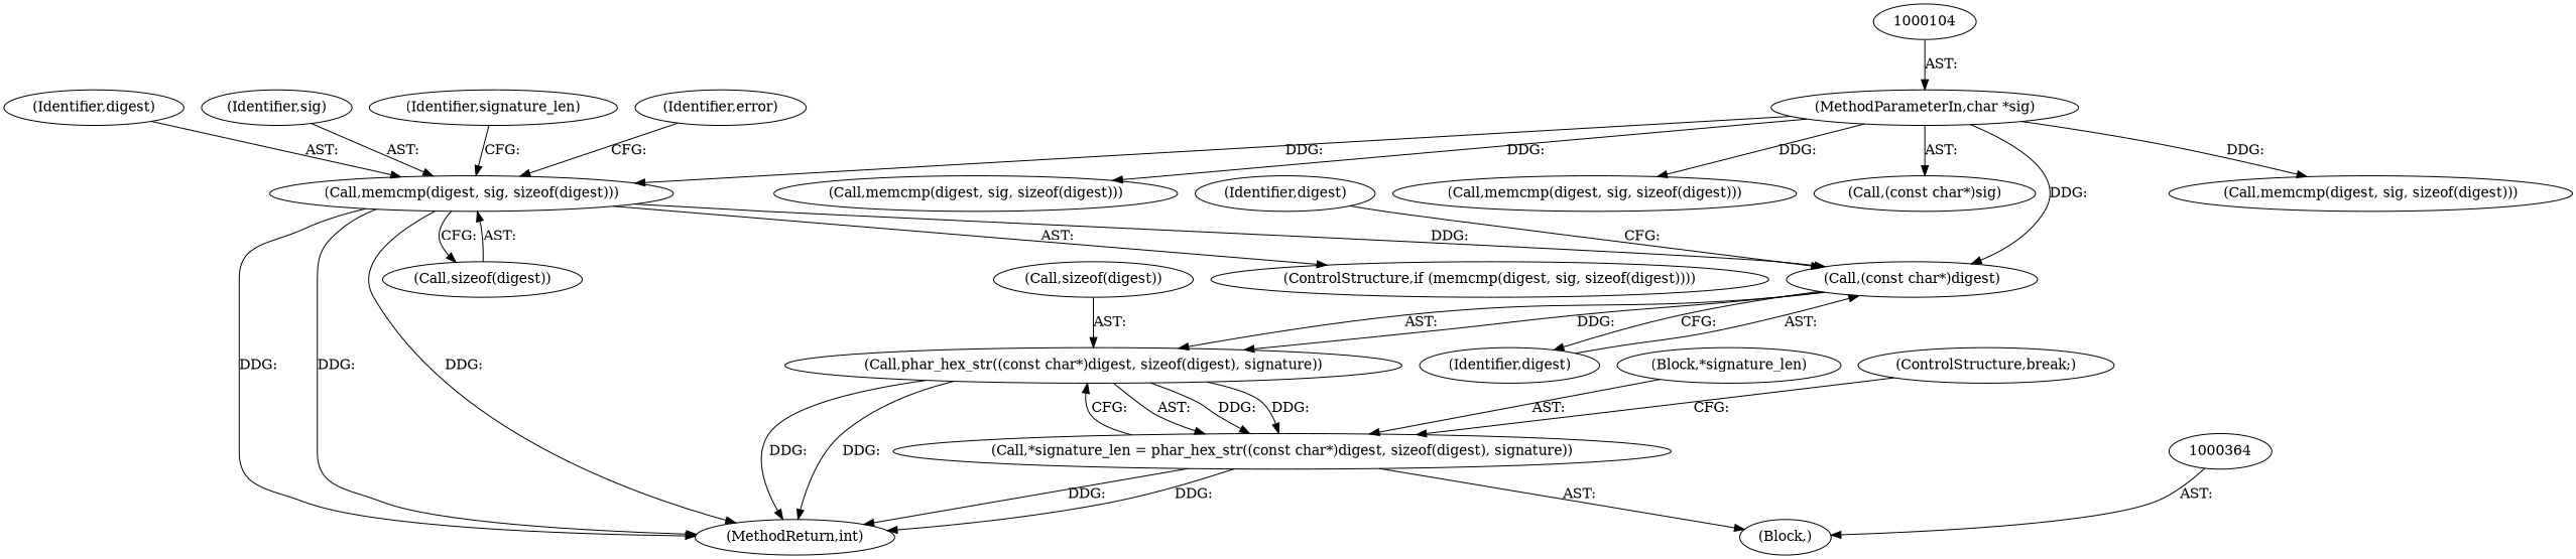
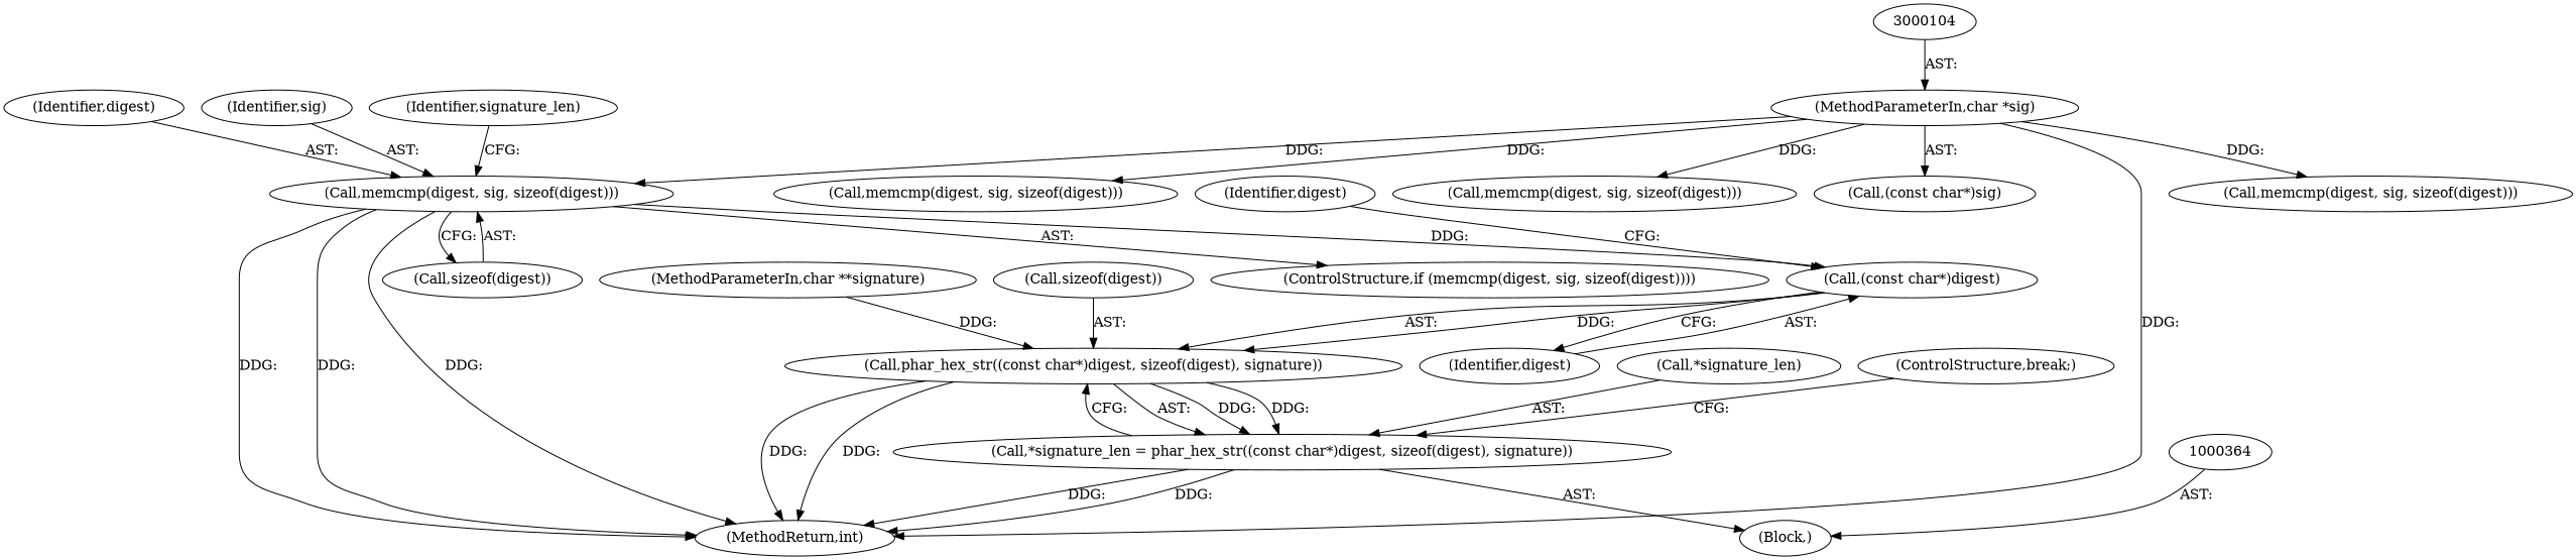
  digraph {
    n1 [label="(Call,memcmp(digest, sig, sizeof(digest)))"]
    n2 [label="(Call,(const char*)digest)"]
    n3 [label="(Call,sizeof(digest))"]
    n4 [label="(ControlStructure,if (memcmp(digest, sig, sizeof(digest))))"]
    n5 [label="(MethodReturn,int)"]
    n6 [label="(Call,phar_hex_str((const char*)digest, sizeof(digest), signature))"]
    n7 [label="(Identifier,digest)"]
    n8 [label="(MethodParameterIn,char *sig)"]
    n9 [label="(Call,memcmp(digest, sig, sizeof(digest)))"]
    n10 [label="(Call,memcmp(digest, sig, sizeof(digest)))"]
    n11 [label="(Call,memcmp(digest, sig, sizeof(digest)))"]
    n12 [label="(Call,(const char*)sig)"]
-   1000104
+   1000104 [label=3000104]
    n14 [label="(Call,*signature_len = phar_hex_str((const char*)digest, sizeof(digest), signature))"]
    n15 [label="(Block,)"]
    n16 [label="(Identifier,digest)"]
    n17 [label="(Identifier,digest)"]
-   n18 [label="(Block,*signature_len)"]
+   n18 [label="(Call,*signature_len)"]
+   n19 [label="(MethodParameterIn,char **signature)"]
    n20 [label="(ControlStructure,break;)"]
    n21 [label="(Identifier,sig)"]
    n22 [label="(Identifier,signature_len)"]
-   n23 [label="(Identifier,error)"]
    n24 [label="(Call,sizeof(digest))"]
    1000364
    n1 -> n2 [label="DDG: "]
    n1 -> n3 [label="CFG: "]
    n1 -> n4 [label="AST: "]
    n1 -> n5 [label="DDG: "]
    n1 -> n5 [label="DDG: "]
    n1 -> n5 [label="DDG: "]
    n2 -> n6 [label="AST: "]
    n2 -> n6 [label="DDG: "]
    n2 -> n7 [label="CFG: "]
    n3 -> n1 [label="AST: "]
    n6 -> n5 [label="DDG: "]
    n6 -> n5 [label="DDG: "]
    n6 -> n14 [label="AST: "]
    n6 -> n14 [label="DDG: "]
    n6 -> n14 [label="DDG: "]
    n7 -> n2 [label="AST: "]
    n8 -> n1 [label="DDG: "]
-   n8 -> n2 [label="DDG: "]
+   n8 -> n5 [label="DDG: "]
    n8 -> n9 [label="DDG: "]
    n8 -> n10 [label="DDG: "]
    n8 -> n11 [label="DDG: "]
    n8 -> n12 [label="AST: "]
    1000104 -> n8 [label="AST: "]
    n14 -> n5 [label="DDG: "]
    n14 -> n5 [label="DDG: "]
    n14 -> n6 [label="CFG: "]
    n14 -> n15 [label="AST: "]
    n16 -> n1 [label="AST: "]
    n17 -> n2 [label="CFG: "]
    n18 -> n14 [label="AST: "]
+   n19 -> n6 [label="DDG: "]
    n20 -> n14 [label="CFG: "]
    n21 -> n1 [label="AST: "]
    n22 -> n1 [label="CFG: "]
-   n23 -> n1 [label="CFG: "]
    n24 -> n6 [label="AST: "]
    1000364 -> n15 [label="AST: "]
  }
